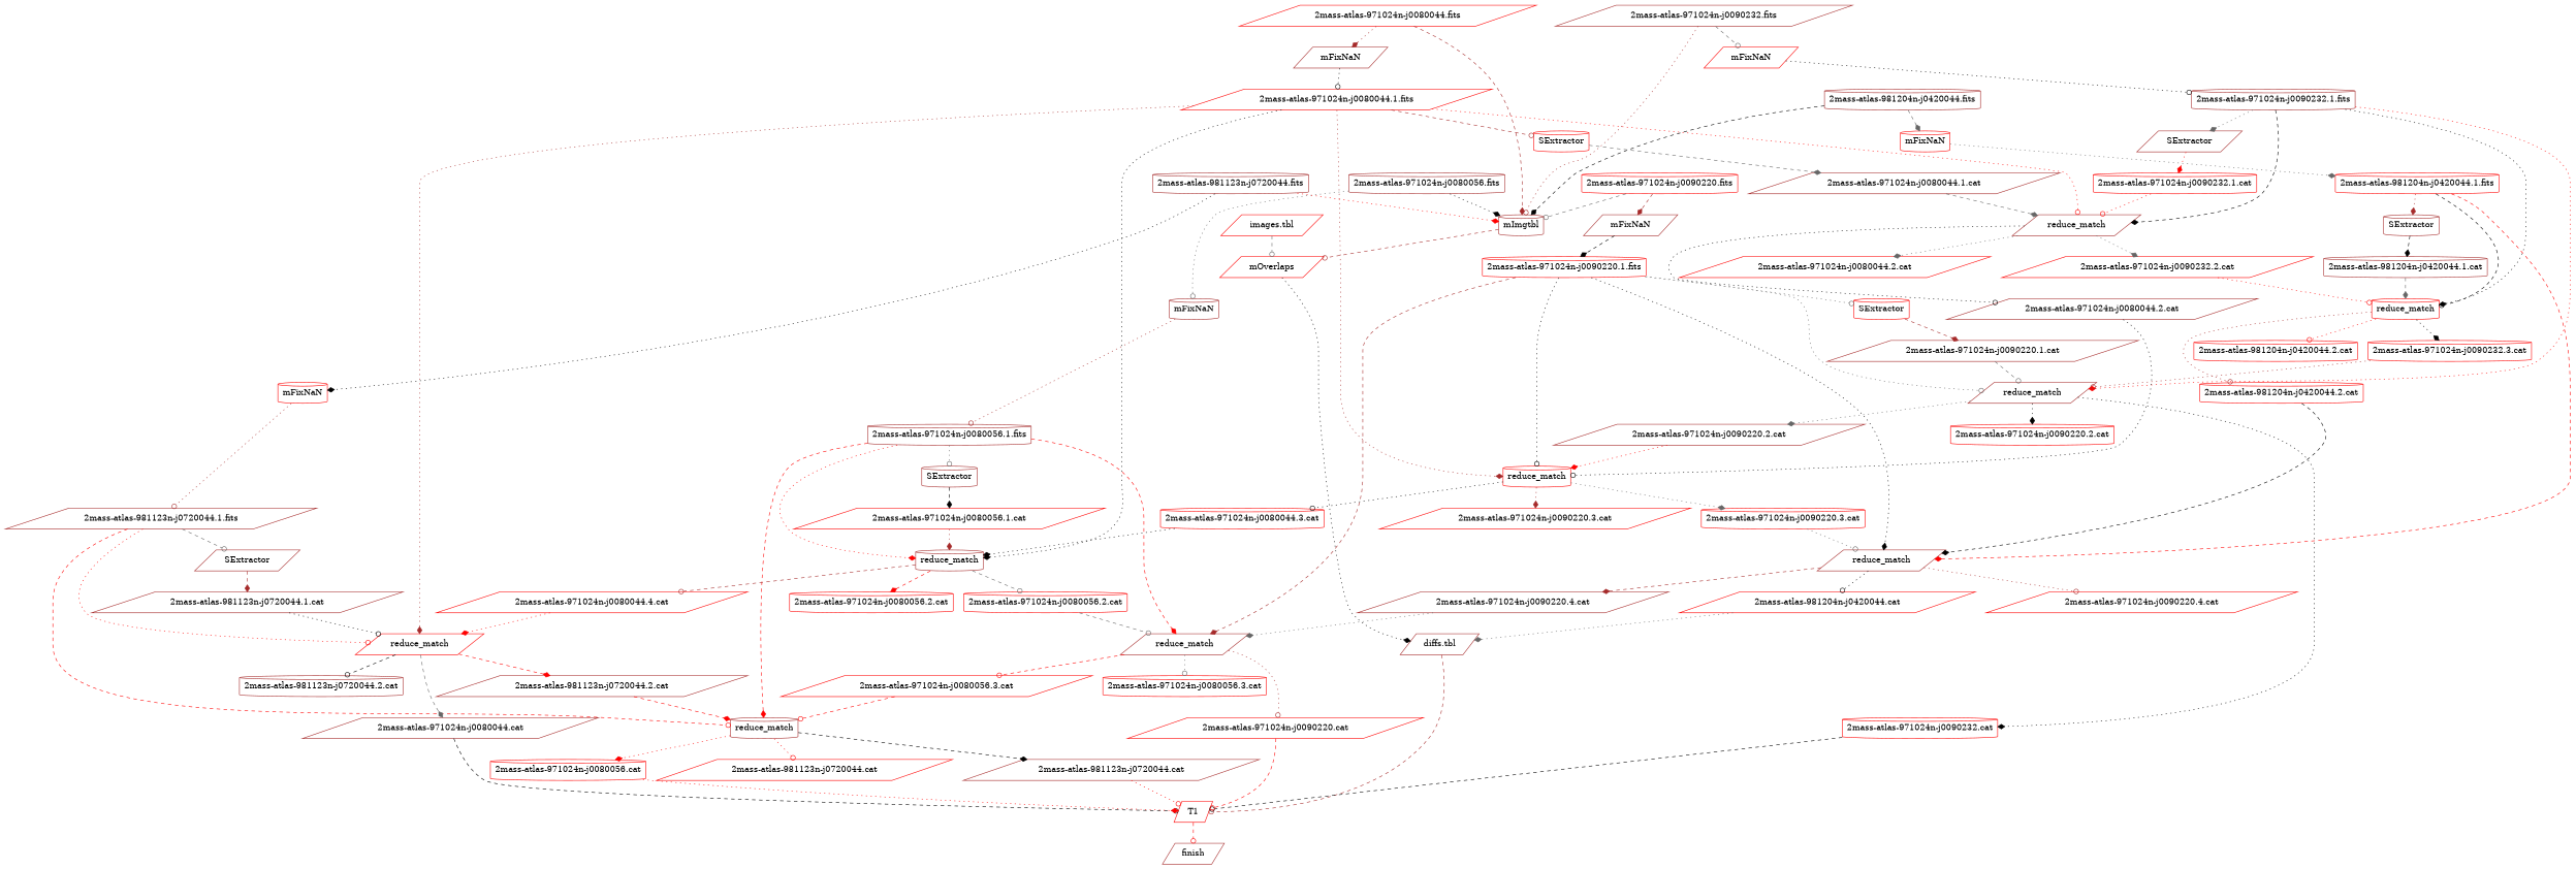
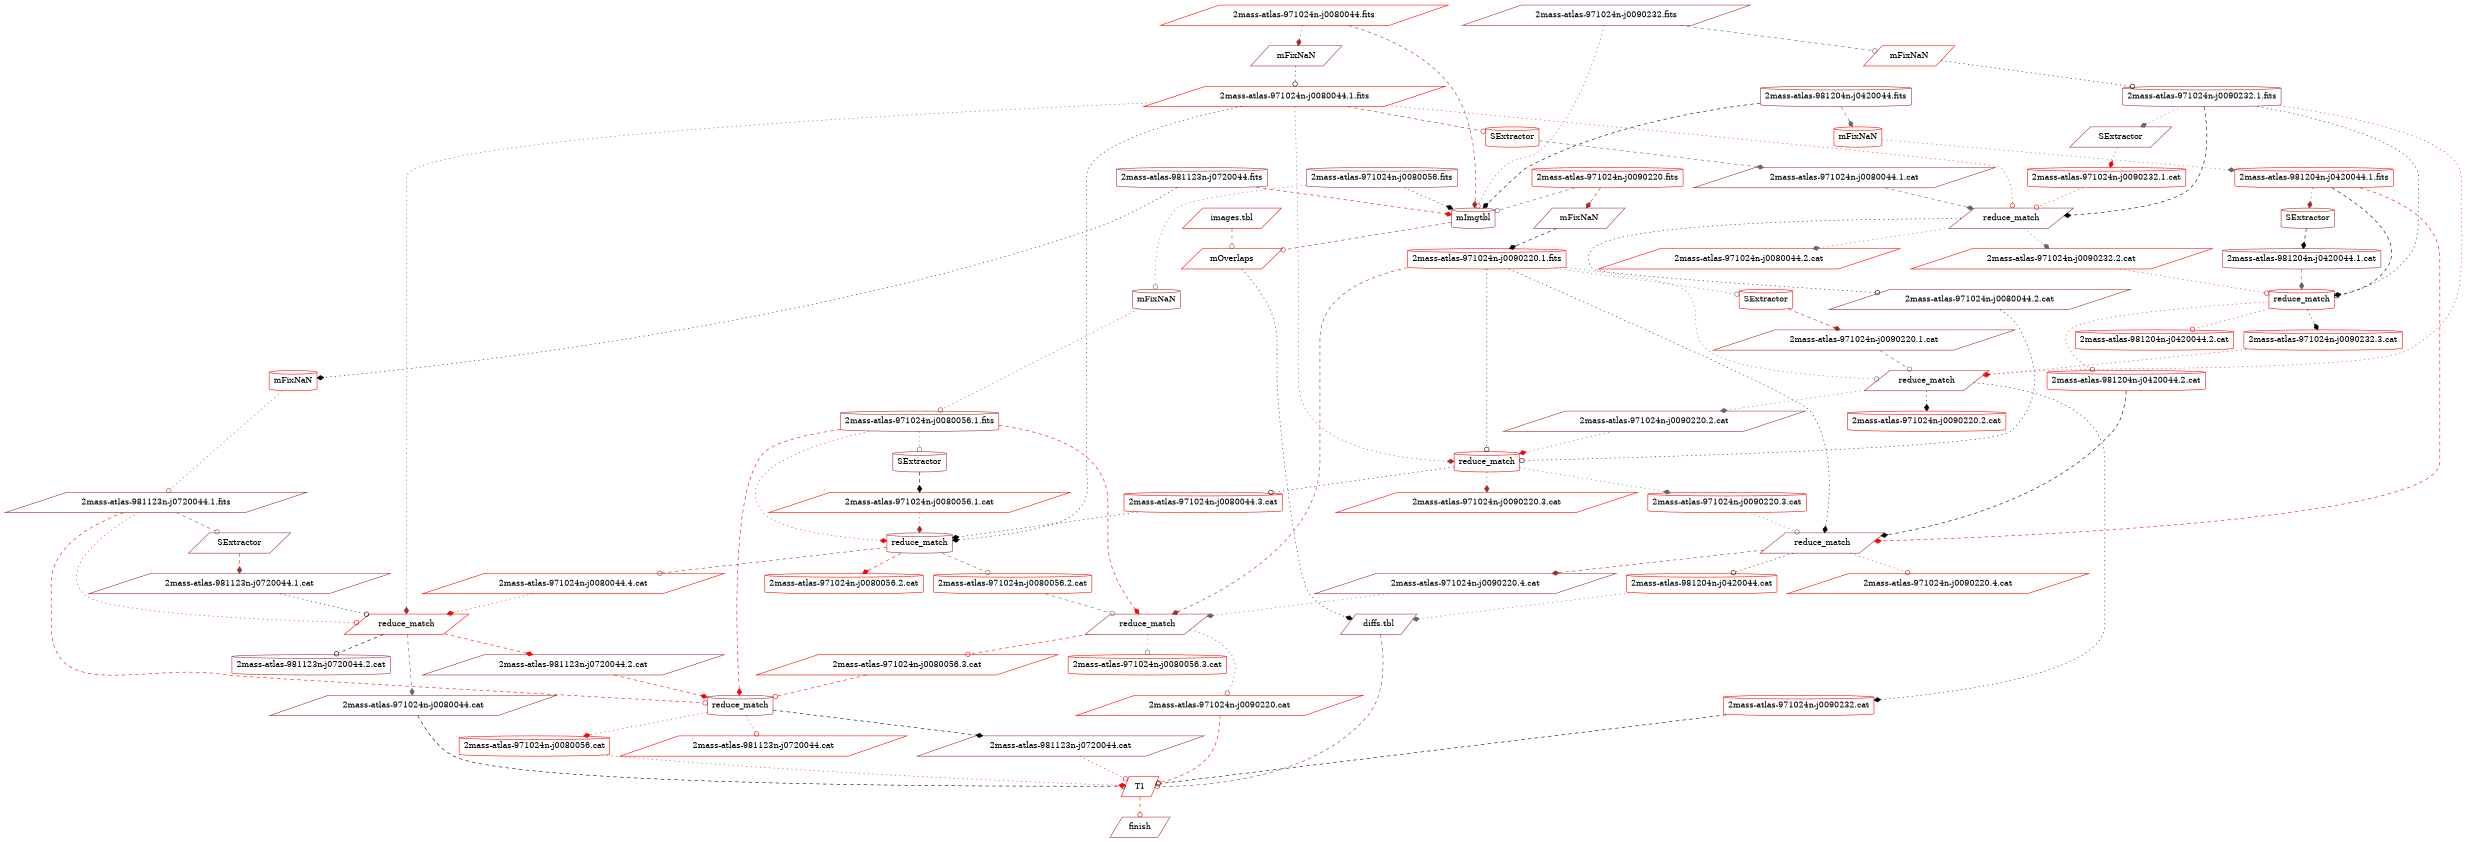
  digraph {
    rankdir=TB
    node [color=red shape=parallelogram]
    edge [arrowhead=diamond color=black style=dotted]
    n1 [color=brown label=finish]
    T1
    n3 [color=brown label="diffs.tbl"]
    n4 [label=mOverlaps]
    n5 [label="images.tbl"]
    n6 [color=brown label=mImgtbl shape=cylinder]
    n7 [color=brown label="2mass-atlas-971024n-j0090232.fits"]
    n8 [label=mFixNaN]
    n9 [color=brown label="2mass-atlas-971024n-j0090232.1.fits" shape=cylinder]
    n10 [label="2mass-atlas-971024n-j0080044.fits"]
    n11 [color=brown label=mFixNaN]
    n12 [label="2mass-atlas-971024n-j0080044.1.fits"]
    n13 [color=brown label="2mass-atlas-981204n-j0420044.fits" shape=cylinder]
    n14 [label=mFixNaN shape=cylinder]
    n15 [label="2mass-atlas-981204n-j0420044.1.fits" shape=cylinder]
    n16 [label="2mass-atlas-971024n-j0090220.fits" shape=cylinder]
    n17 [color=brown label=mFixNaN]
    n18 [label="2mass-atlas-971024n-j0090220.1.fits" shape=cylinder]
    n19 [color=brown label="2mass-atlas-971024n-j0080056.fits" shape=cylinder]
    n20 [color=brown label=mFixNaN shape=cylinder]
    n21 [color=brown label="2mass-atlas-971024n-j0080056.1.fits" shape=cylinder]
    n22 [color=brown label="2mass-atlas-981123n-j0720044.fits" shape=cylinder]
    n23 [label=mFixNaN shape=cylinder]
    n24 [color=brown label="2mass-atlas-981123n-j0720044.1.fits"]
    n25 [color=brown label="2mass-atlas-971024n-j0080044.cat"]
    n26 [color=brown label="2mass-atlas-981123n-j0720044.2.cat" shape=cylinder]
    n27 [label=reduce_match]
    n28 [color=brown label="2mass-atlas-981123n-j0720044.2.cat"]
    n29 [color=brown label=reduce_match shape=cylinder]
    n30 [label="2mass-atlas-971024n-j0080044.4.cat"]
    n31 [label="2mass-atlas-971024n-j0080056.2.cat" shape=cylinder]
    n32 [color=brown label=reduce_match shape=cylinder]
    n33 [label="2mass-atlas-971024n-j0080056.2.cat" shape=cylinder]
    n34 [color=brown label=reduce_match]
    n35 [label="2mass-atlas-971024n-j0080044.3.cat" shape=cylinder]
    n36 [label="2mass-atlas-971024n-j0090220.3.cat"]
    n37 [label=reduce_match shape=cylinder]
    n38 [label="2mass-atlas-971024n-j0090220.3.cat" shape=cylinder]
    n39 [color=brown label=reduce_match]
    n40 [color=brown label="2mass-atlas-971024n-j0080044.2.cat"]
    n41 [label="2mass-atlas-971024n-j0080044.2.cat"]
    n42 [color=brown label=reduce_match]
    n43 [label="2mass-atlas-971024n-j0090232.2.cat"]
    n44 [label=reduce_match shape=cylinder]
    n45 [label="2mass-atlas-971024n-j0090232.1.cat" shape=cylinder]
    n46 [color=brown label=SExtractor]
    n47 [color=brown label=reduce_match]
    n48 [color=brown label="2mass-atlas-971024n-j0090220.2.cat"]
    n49 [label="2mass-atlas-971024n-j0090220.2.cat" shape=cylinder]
    n50 [label="2mass-atlas-971024n-j0090232.cat" shape=cylinder]
    n51 [label="2mass-atlas-971024n-j0090232.3.cat" shape=cylinder]
    n52 [label="2mass-atlas-981204n-j0420044.2.cat" shape=cylinder]
    n53 [label="2mass-atlas-981204n-j0420044.2.cat" shape=cylinder]
    n54 [color=brown label="2mass-atlas-971024n-j0080044.1.cat"]
    n55 [label=SExtractor shape=cylinder]
    n56 [color=brown label="2mass-atlas-981204n-j0420044.1.cat" shape=cylinder]
    n57 [color=brown label=SExtractor shape=cylinder]
    n58 [color=brown label="2mass-atlas-971024n-j0090220.4.cat"]
    n59 [label="2mass-atlas-971024n-j0090220.4.cat"]
-   n60 [label="2mass-atlas-981204n-j0420044.cat"]
+   n60 [label="2mass-atlas-981204n-j0420044.cat" shape=cylinder]
    n61 [color=brown label="2mass-atlas-971024n-j0090220.1.cat"]
    n62 [label=SExtractor shape=cylinder]
    n63 [label="2mass-atlas-971024n-j0080056.3.cat"]
    n64 [label="2mass-atlas-971024n-j0080056.3.cat" shape=cylinder]
    n65 [label="2mass-atlas-971024n-j0090220.cat"]
    n66 [label="2mass-atlas-971024n-j0080056.1.cat"]
    n67 [color=brown label=SExtractor shape=cylinder]
    n68 [color=brown label="2mass-atlas-981123n-j0720044.cat"]
    n69 [label="2mass-atlas-981123n-j0720044.cat"]
    n70 [label="2mass-atlas-971024n-j0080056.cat" shape=cylinder]
    n71 [color=brown label="2mass-atlas-981123n-j0720044.1.cat"]
    n72 [color=brown label=SExtractor]
    T1 -> n1 [arrowhead=odot color=red style=dashed]
    n3 -> T1 [arrowhead=odot color=brown style=dashed]
    n4 -> n3
    n5 -> n4 [arrowhead=odot color=gray40 style=dashed]
    n6 -> n4 [arrowhead=odot color=brown style=dashed]
    n7 -> n6 [arrowhead=odot color=brown]
    n7 -> n8 [arrowhead=odot color=gray40 style=dashed]
    n8 -> n9 [arrowhead=odot]
    n9 -> n42 [style=dashed]
    n9 -> n44
    n9 -> n46 [color=gray40]
    n9 -> n47 [color=red]
    n10 -> n6 [color=brown style=dashed]
    n10 -> n11 [color=brown]
    n11 -> n12 [arrowhead=odot]
    n12 -> n27 [color=brown]
    n12 -> n32
    n12 -> n37 [color=brown]
    n12 -> n42 [arrowhead=odot color=red]
    n12 -> n55 [arrowhead=odot color=brown style=dashed]
    n13 -> n6 [style=dashed]
    n13 -> n14 [color=gray40 style=dashed]
    n14 -> n15 [color=gray40]
    n15 -> n39 [color=red style=dashed]
    n15 -> n44 [arrowhead=odot style=dashed]
    n15 -> n57 [color=brown]
    n16 -> n6 [arrowhead=odot color=gray40 style=dashed]
    n16 -> n17 [color=brown style=dashed]
    n17 -> n18 [style=dashed]
    n18 -> n34 [color=brown style=dashed]
    n18 -> n37 [arrowhead=odot]
    n18 -> n39
    n18 -> n47 [arrowhead=odot color=gray40]
    n18 -> n62 [arrowhead=odot color=gray40]
    n19 -> n6
    n19 -> n20 [arrowhead=odot color=gray40]
    n20 -> n21 [arrowhead=odot color=brown]
    n21 -> n29 [color=red style=dashed]
    n21 -> n32 [color=red]
    n21 -> n34 [color=red style=dashed]
    n21 -> n67 [arrowhead=odot color=gray40]
-   n22 -> n6 [color=red]
+   n22 -> n6 [color=red style=dashed]
    n22 -> n23
    n23 -> n24 [arrowhead=odot color=brown]
    n24 -> n27 [arrowhead=odot color=red]
    n24 -> n29 [arrowhead=odot color=red style=dashed]
    n24 -> n72 [arrowhead=odot color=gray40 style=dashed]
    n25 -> T1 [arrowhead=odot style=dashed]
    n27 -> n25 [color=gray40 style=dashed]
    n27 -> n26 [arrowhead=odot style=dashed]
    n27 -> n28 [color=red style=dashed]
    n28 -> n29 [color=red style=dashed]
    n29 -> n68 [style=dashed]
    n29 -> n69 [arrowhead=odot color=red]
    n29 -> n70 [color=red]
    n30 -> n27 [color=red]
    n32 -> n30 [arrowhead=odot color=brown style=dashed]
    n32 -> n31 [color=red style=dashed]
    n32 -> n33 [arrowhead=odot color=gray40 style=dashed]
    n33 -> n34 [arrowhead=odot color=gray40 style=dashed]
    n34 -> n63 [arrowhead=odot color=red style=dashed]
    n34 -> n64 [arrowhead=odot color=gray40]
    n34 -> n65 [arrowhead=odot color=brown]
    n35 -> n32
    n37 -> n35 [arrowhead=odot]
    n37 -> n36 [color=brown]
    n37 -> n38 [color=gray40]
    n38 -> n39 [arrowhead=odot color=gray40]
    n39 -> n58 [color=brown style=dashed]
    n39 -> n59 [arrowhead=odot color=brown]
    n39 -> n60 [arrowhead=odot]
    n40 -> n37 [arrowhead=odot]
    n42 -> n40 [arrowhead=odot]
    n42 -> n41 [color=gray40]
    n42 -> n43 [color=gray40]
    n43 -> n44 [arrowhead=odot color=red]
    n44 -> n51
    n44 -> n52 [arrowhead=odot color=red]
    n44 -> n53 [arrowhead=odot color=brown]
    n45 -> n42 [arrowhead=odot color=red]
    n46 -> n45 [color=red]
    n47 -> n48 [color=gray40]
    n47 -> n49
    n47 -> n50
    n48 -> n37 [color=red]
    n50 -> T1 [arrowhead=odot style=dashed]
    n51 -> n47 [arrowhead=odot color=brown]
    n53 -> n39 [style=dashed]
    n54 -> n42 [color=gray40 style=dashed]
    n55 -> n54 [color=gray40 style=dashed]
    n56 -> n44 [color=gray40 style=dashed]
    n57 -> n56 [style=dashed]
    n58 -> n34 [color=gray40]
    n60 -> n3 [color=gray40]
    n61 -> n47 [arrowhead=odot color=gray40 style=dashed]
    n62 -> n61 [color=brown style=dashed]
    n63 -> n29 [arrowhead=odot color=red style=dashed]
    n65 -> T1 [arrowhead=odot color=red style=dashed]
    n66 -> n32 [color=brown]
    n67 -> n66 [style=dashed]
    n68 -> T1 [arrowhead=odot color=red]
    n70 -> T1 [color=red]
    n71 -> n27 [arrowhead=odot]
    n72 -> n71 [color=brown style=dashed]
  }
